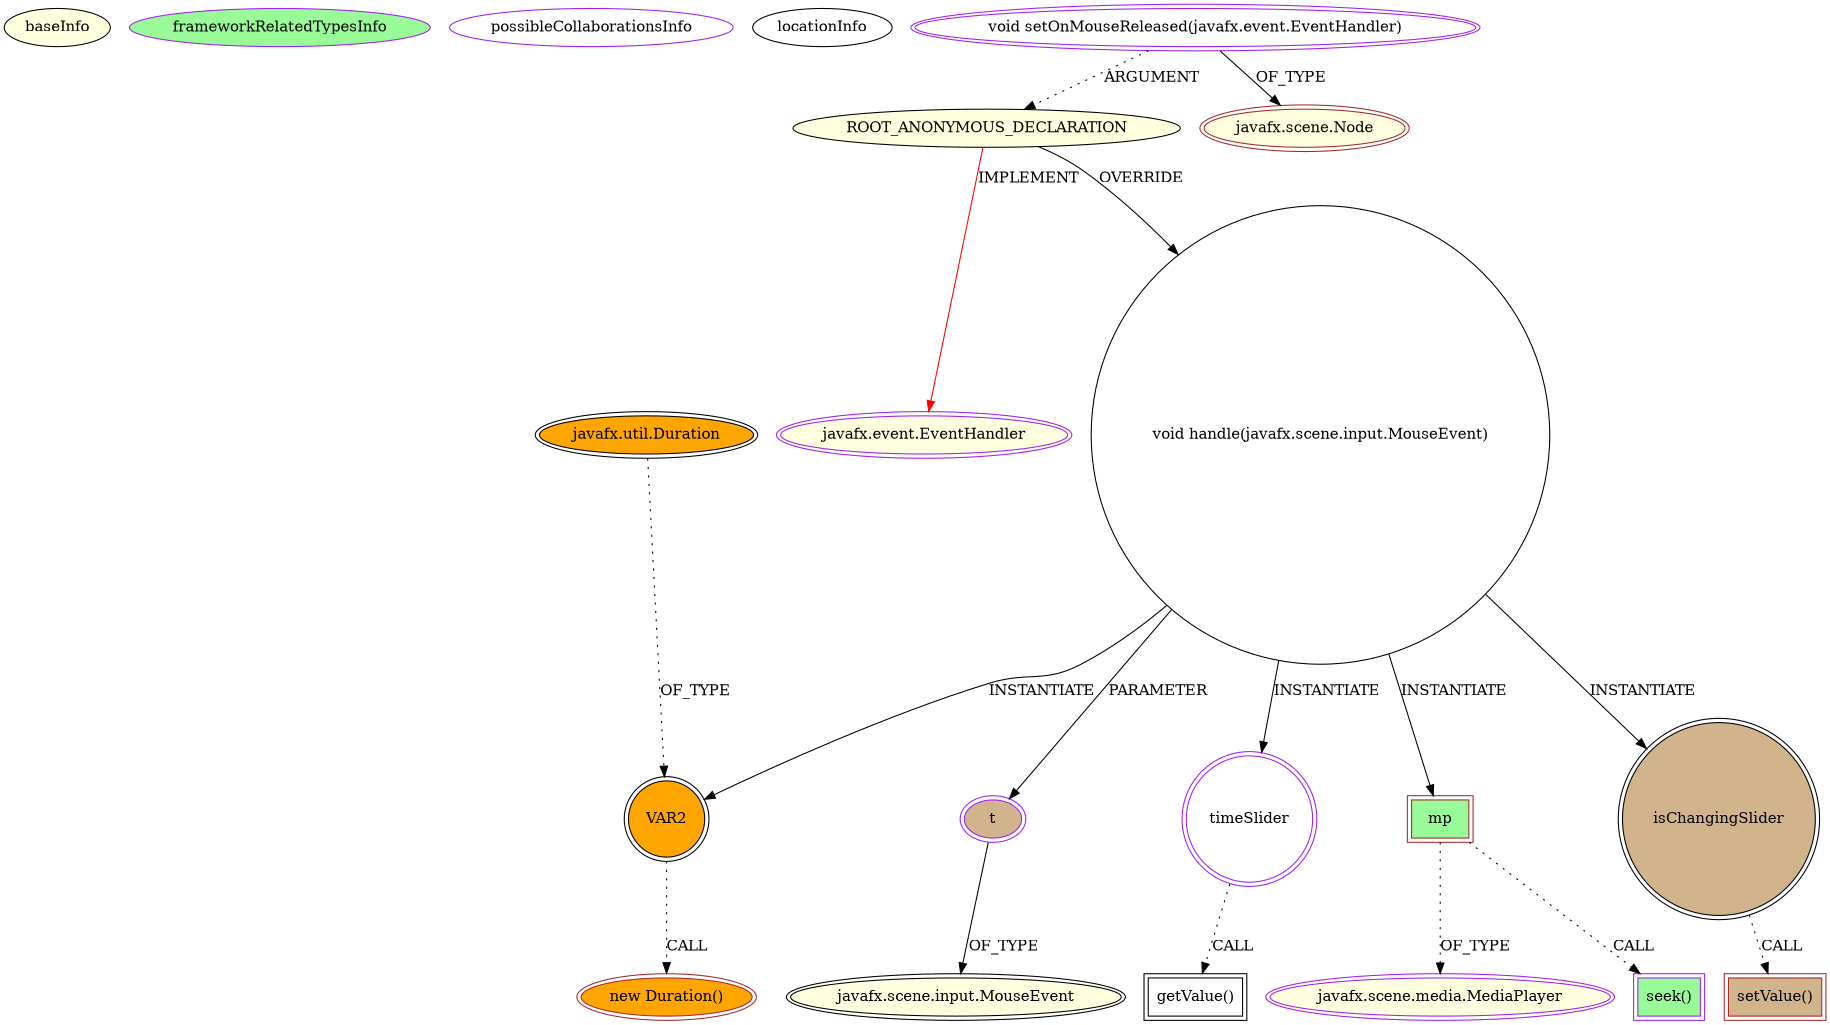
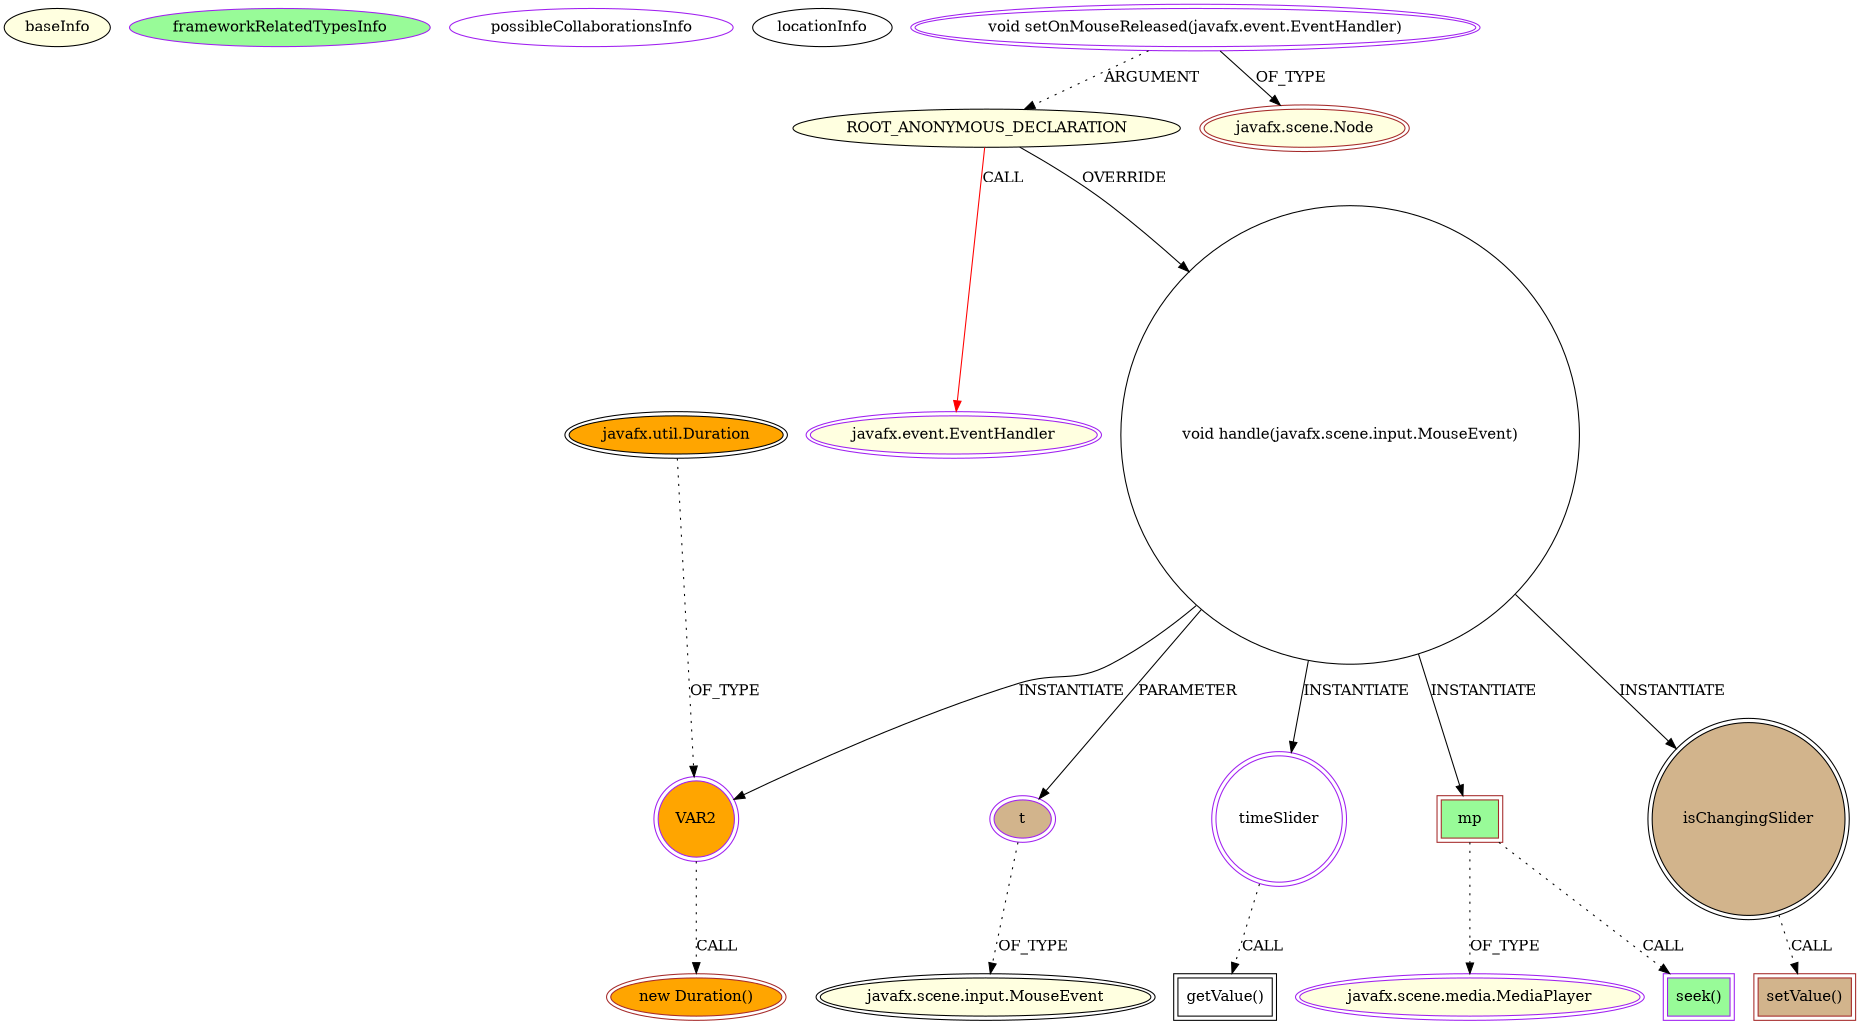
  digraph {
    node [color=black fillcolor=lightyellow style=filled isFrameworkType=true peripheries=2]
    edge [style=solid]
    baseInfo [category=extension_graph graphId=4678 isAnonymous=true possibleRelation=false isFrameworkType="" peripheries=""]
    frameworkRelatedTypesInfo [0="javafx.event.EventHandler" color=purple fillcolor=palegreen isFrameworkType="" peripheries=""]
    possibleCollaborationsInfo [color=purple fillcolor=white isFrameworkType="" peripheries=""]
    locationInfo [contextSignature="void createScene()" filePath="/victor-fdez-hb-repo/hb-repo-master/FLLTutorializator/src/com/honeybadgers/flltutorial/ui/main/navigation/VideoPanel.java" fillcolor=white graphId=4678 projectName="victor-fdez-hb-repo" isFrameworkType="" peripheries=""]
    n5 [isFrameworkType=false label=ROOT_ANONYMOUS_DECLARATION vertexType=ROOT_ANONYMOUS_DECLARATION peripheries=""]
    n6 [color=purple label="javafx.event.EventHandler" vertexType=FRAMEWORK_INTERFACE_TYPE]
    n7 [fillcolor=white isFrameworkType=false label="void handle(javafx.scene.input.MouseEvent)" shape=circle vertexType=OVERRIDING_METHOD_DECLARATION peripheries=""]
    n8 [color=purple fillcolor=tan label=t vertexType=PARAMETER_DECLARATION]
    n9 [color=purple fillcolor=white label=timeSlider shape=circle vertexType=VARIABLE_EXPRESION]
    n10 [color=brown fillcolor=palegreen label=mp shape=box vertexType=VARIABLE_EXPRESION]
-   n11 [fillcolor=orange label=VAR2 shape=circle vertexType=VARIABLE_EXPRESION]
+   n11 [color=purple fillcolor=orange label=VAR2 shape=circle vertexType=VARIABLE_EXPRESION]
    n12 [fillcolor=tan label=isChangingSlider shape=circle vertexType=VARIABLE_EXPRESION]
    n13 [color=purple fillcolor=white label="void setOnMouseReleased(javafx.event.EventHandler)" vertexType=OUTSIDE_CALL]
    n14 [color=brown label="javafx.scene.Node" vertexType=FRAMEWORK_CLASS_TYPE]
    n15 [label="javafx.scene.input.MouseEvent" vertexType=FRAMEWORK_CLASS_TYPE]
    n16 [fillcolor=white label="getValue()" shape=box vertexType=INSIDE_CALL]
    n17 [color=purple label="javafx.scene.media.MediaPlayer" vertexType=FRAMEWORK_CLASS_TYPE]
    n18 [color=purple fillcolor=palegreen label="seek()" shape=box vertexType=INSIDE_CALL]
    n19 [color=brown fillcolor=orange label="new Duration()" vertexType=CONSTRUCTOR_CALL]
    n20 [color=brown fillcolor=tan label="setValue()" shape=box vertexType=INSIDE_CALL]
    n21 [fillcolor=orange label="javafx.util.Duration" vertexType=FRAMEWORK_CLASS_TYPE]
-   n5 -> n6 [color=red label=IMPLEMENT]
+   n5 -> n6 [color=red label=CALL]
    n5 -> n7 [label=OVERRIDE]
    n7 -> n8 [label=PARAMETER]
    n7 -> n9 [label=INSTANTIATE]
    n7 -> n10 [label=INSTANTIATE]
    n7 -> n11 [label=INSTANTIATE]
    n7 -> n12 [label=INSTANTIATE]
-   n8 -> n15 [label=OF_TYPE]
+   n8 -> n15 [label=OF_TYPE style=dotted]
    n9 -> n16 [label=CALL style=dotted]
    n10 -> n17 [label=OF_TYPE style=dotted]
    n10 -> n18 [label=CALL style=dotted]
    n11 -> n19 [label=CALL style=dotted]
    n12 -> n20 [label=CALL style=dotted]
    n13 -> n5 [label=ARGUMENT style=dotted]
    n13 -> n14 [label=OF_TYPE]
    n21 -> n11 [label=OF_TYPE style=dotted]
  }
